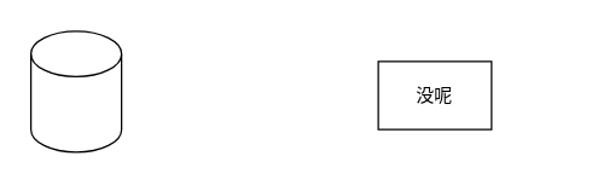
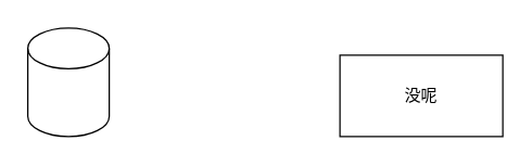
  <mxCell id="0" />
  <mxCell id="1" parent="0" />
- <mxCell id="2" value="没呢" style="rounded=0;whiteSpace=wrap;html=1;" vertex="1" parent="1"><mxGeometry x="250" y="40" width="75" height="45" as="geometry" /></mxCell>
+ <mxCell id="2" value="没呢" style="rounded=0;whiteSpace=wrap;html=1;" vertex="1" parent="1"><mxGeometry x="250" y="40" width="120" height="60" as="geometry" /></mxCell>
  <mxCell id="3" value="" style="shape=cylinder3;whiteSpace=wrap;html=1;boundedLbl=1;backgroundOutline=1;size=15;" vertex="1" parent="1"><mxGeometry x="20" y="20" width="60" height="80" as="geometry" /></mxCell>
